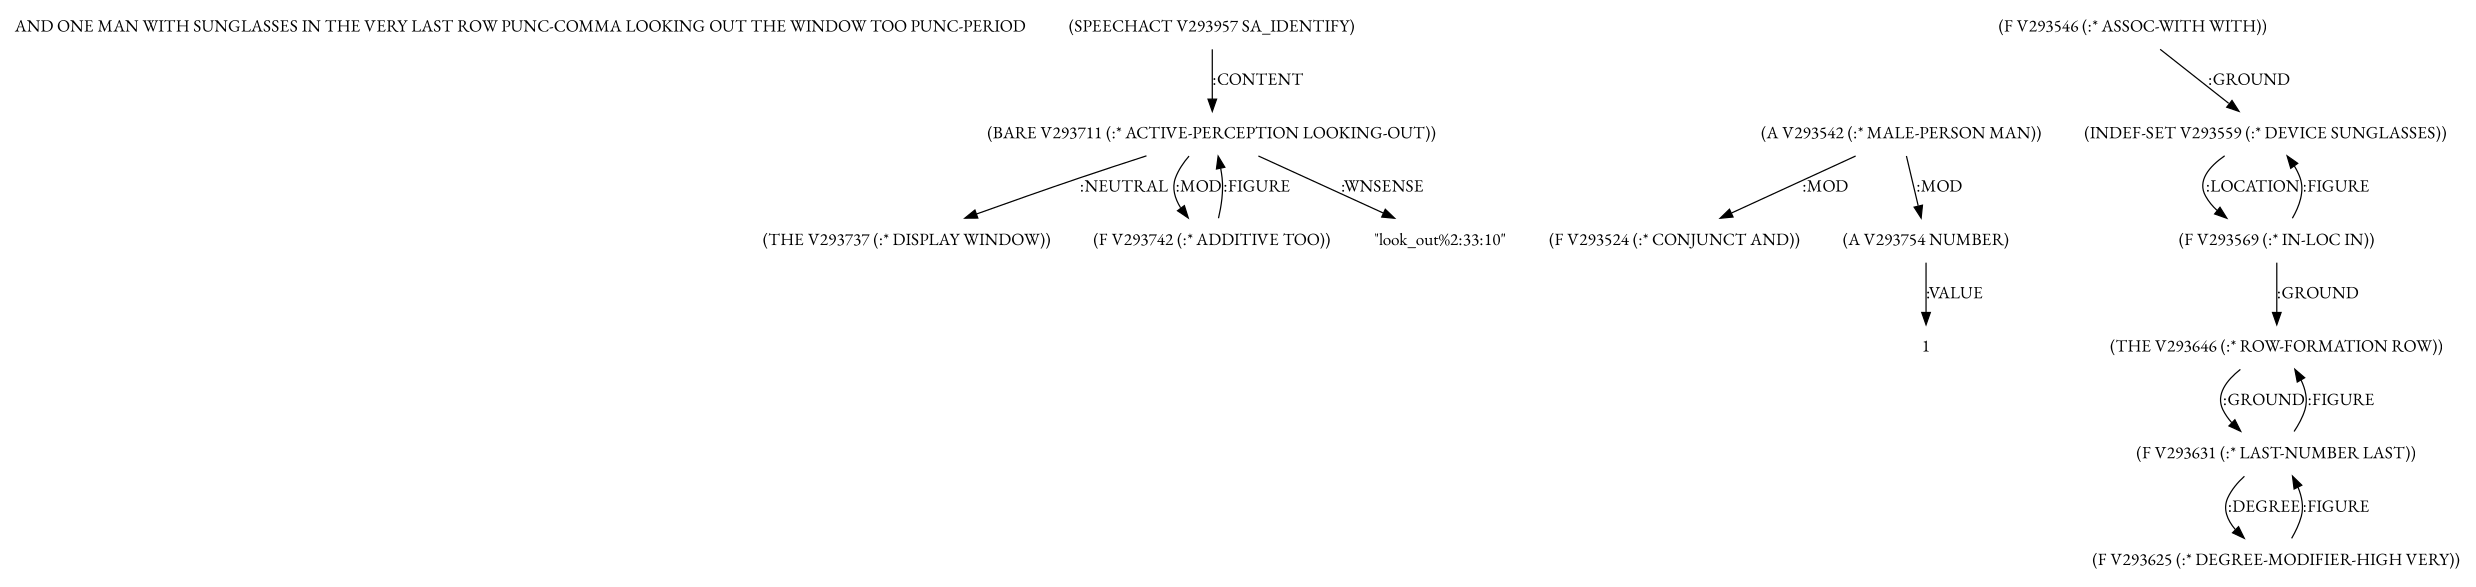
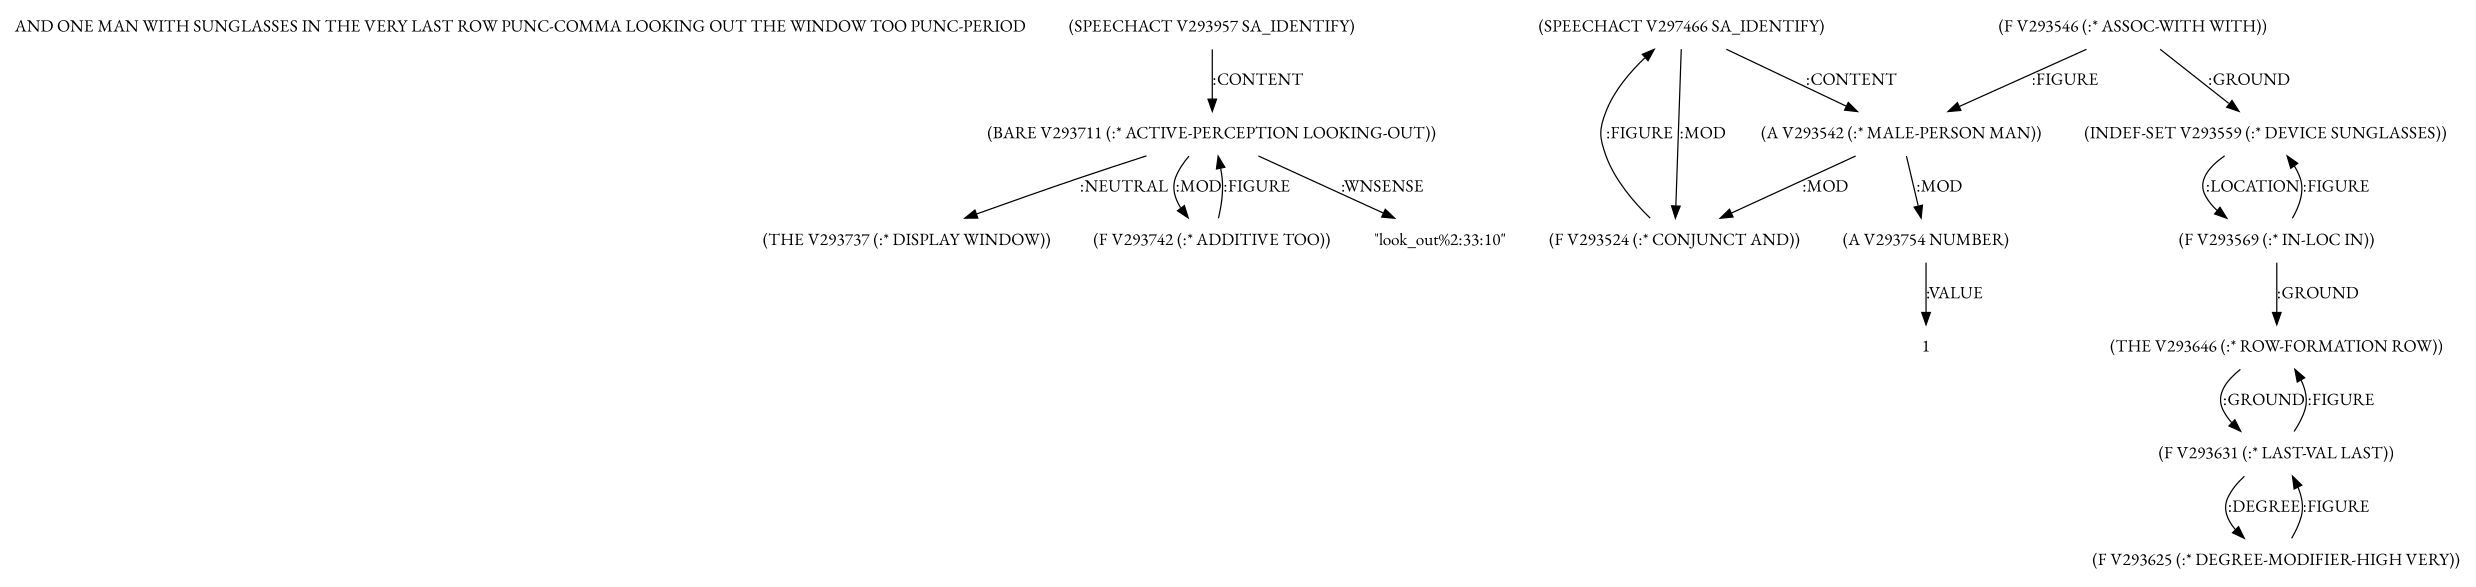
  digraph {
    fontname="EB Garamond"
    node [fontname="EB Garamond" shape=none]
    edge [fontname="EB Garamond"]
    "AND ONE MAN WITH SUNGLASSES IN THE VERY LAST ROW PUNC-COMMA LOOKING OUT THE WINDOW TOO PUNC-PERIOD"
    n2 [label="(SPEECHACT V293957 SA_IDENTIFY)"]
    n3 [label="(BARE V293711 (:* ACTIVE-PERCEPTION LOOKING-OUT))"]
    n4 [label="(THE V293737 (:* DISPLAY WINDOW))"]
    n5 [label="(F V293742 (:* ADDITIVE TOO))"]
    n6 [label="\"look_out%2:33:10\""]
+   n7 [label="(SPEECHACT V297466 SA_IDENTIFY)"]
    n8 [label="(A V293542 (:* MALE-PERSON MAN))"]
    n9 [label="(F V293524 (:* CONJUNCT AND))"]
    n10 [label="(A V293754 NUMBER)"]
    n11 [label=1]
    n12 [label="(F V293546 (:* ASSOC-WITH WITH))"]
    n13 [label="(INDEF-SET V293559 (:* DEVICE SUNGLASSES))"]
    n14 [label="(F V293569 (:* IN-LOC IN))"]
    n15 [label="(THE V293646 (:* ROW-FORMATION ROW))"]
-   n16 [label="(F V293631 (:* LAST-NUMBER LAST))"]
+   n16 [label="(F V293631 (:* LAST-VAL LAST))"]
    n17 [label="(F V293625 (:* DEGREE-MODIFIER-HIGH VERY))"]
    n2 -> n3 [label=":CONTENT"]
    n3 -> n4 [label=":NEUTRAL"]
    n3 -> n5 [label=":MOD"]
    n3 -> n6 [label=":WNSENSE"]
    n5 -> n3 [label=":FIGURE"]
+   n7 -> n8 [label=":CONTENT"]
+   n7 -> n9 [label=":MOD"]
    n8 -> n9 [label=":MOD"]
    n8 -> n10 [label=":MOD"]
+   n9 -> n7 [label=":FIGURE"]
    n10 -> n11 [label=":VALUE"]
+   n12 -> n8 [label=":FIGURE"]
    n12 -> n13 [label=":GROUND"]
    n13 -> n14 [label=":LOCATION"]
    n14 -> n13 [label=":FIGURE"]
    n14 -> n15 [label=":GROUND"]
    n15 -> n16 [label=":GROUND"]
    n16 -> n15 [label=":FIGURE"]
    n16 -> n17 [label=":DEGREE"]
    n17 -> n16 [label=":FIGURE"]
  }
